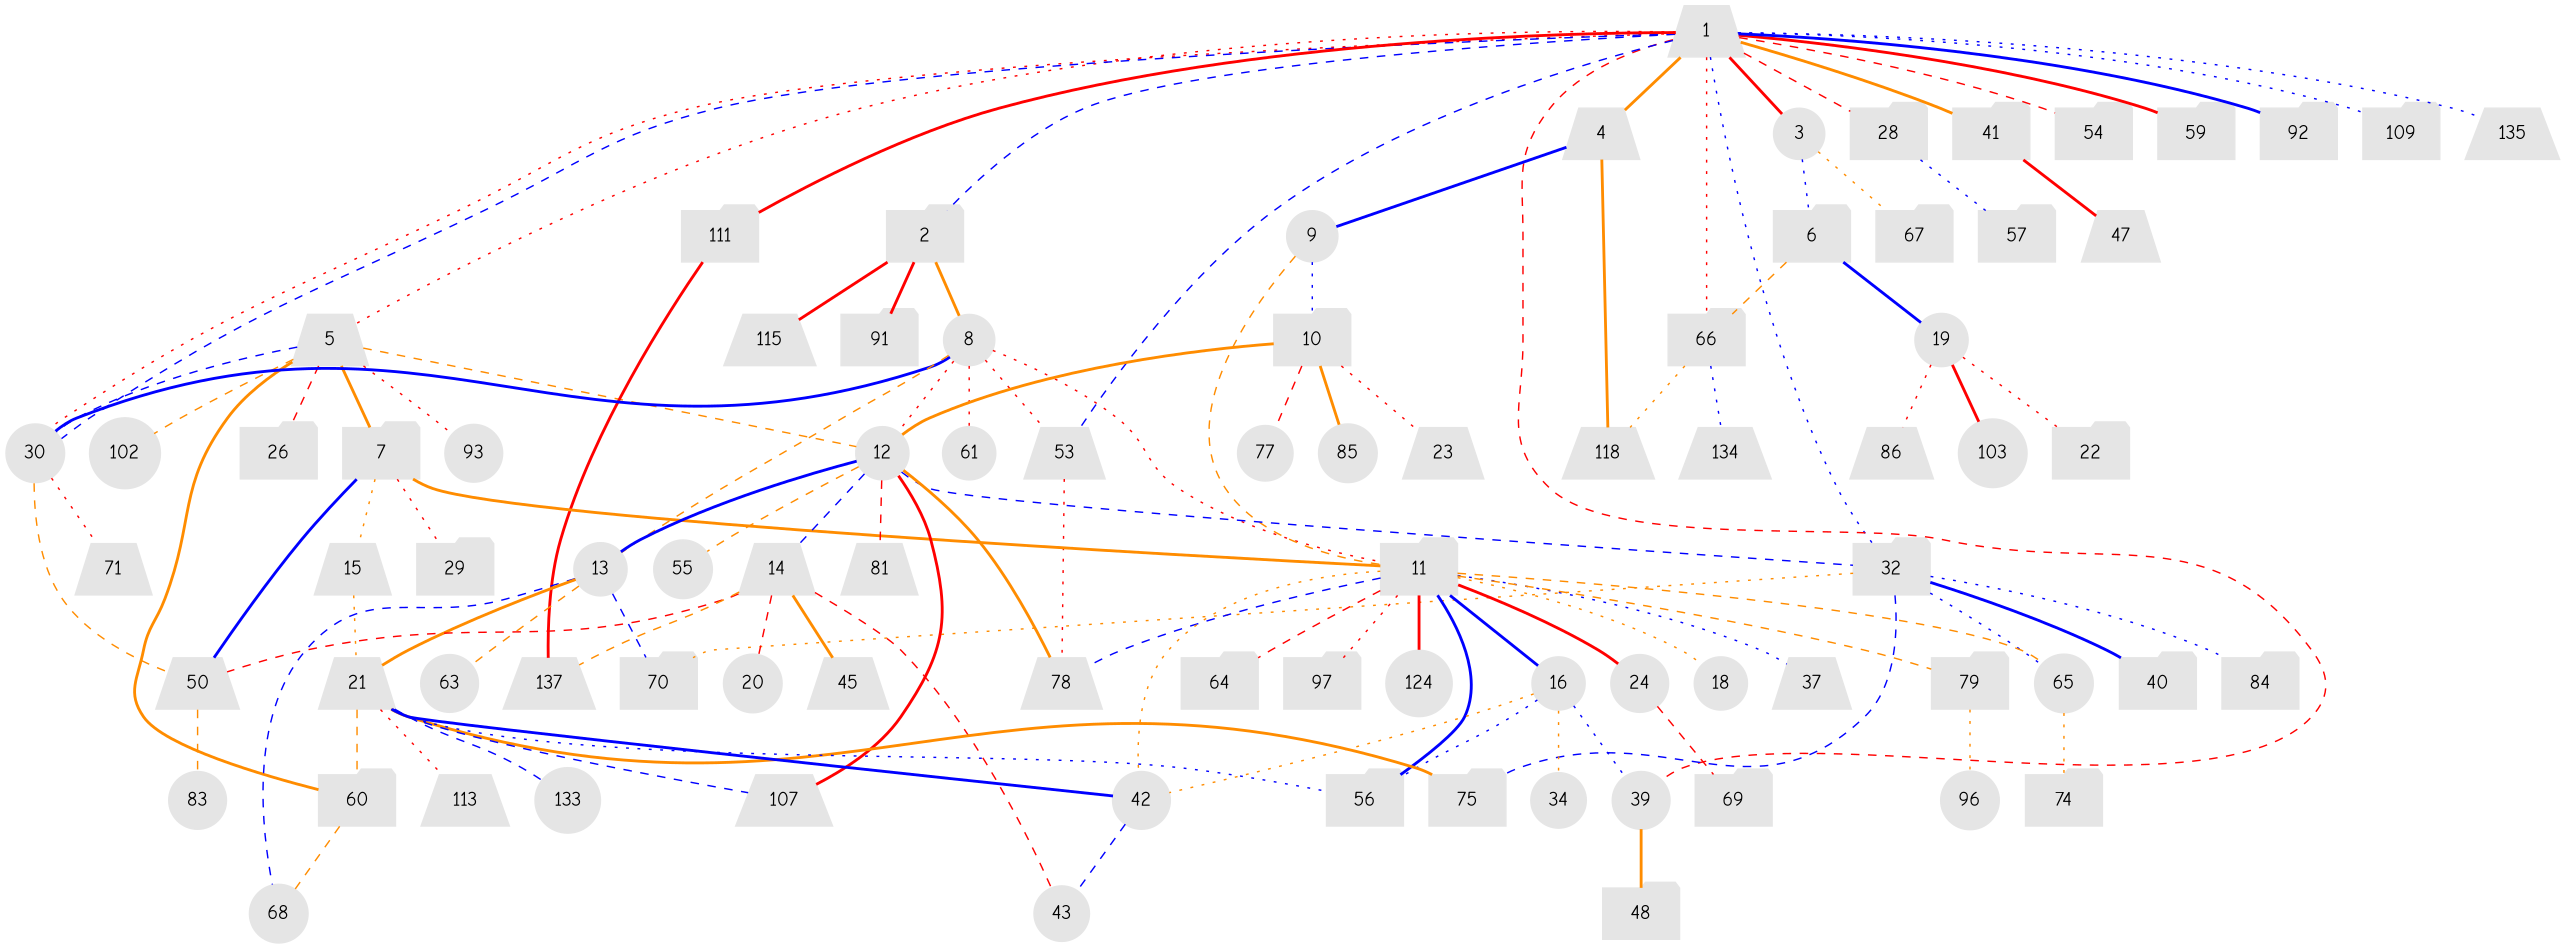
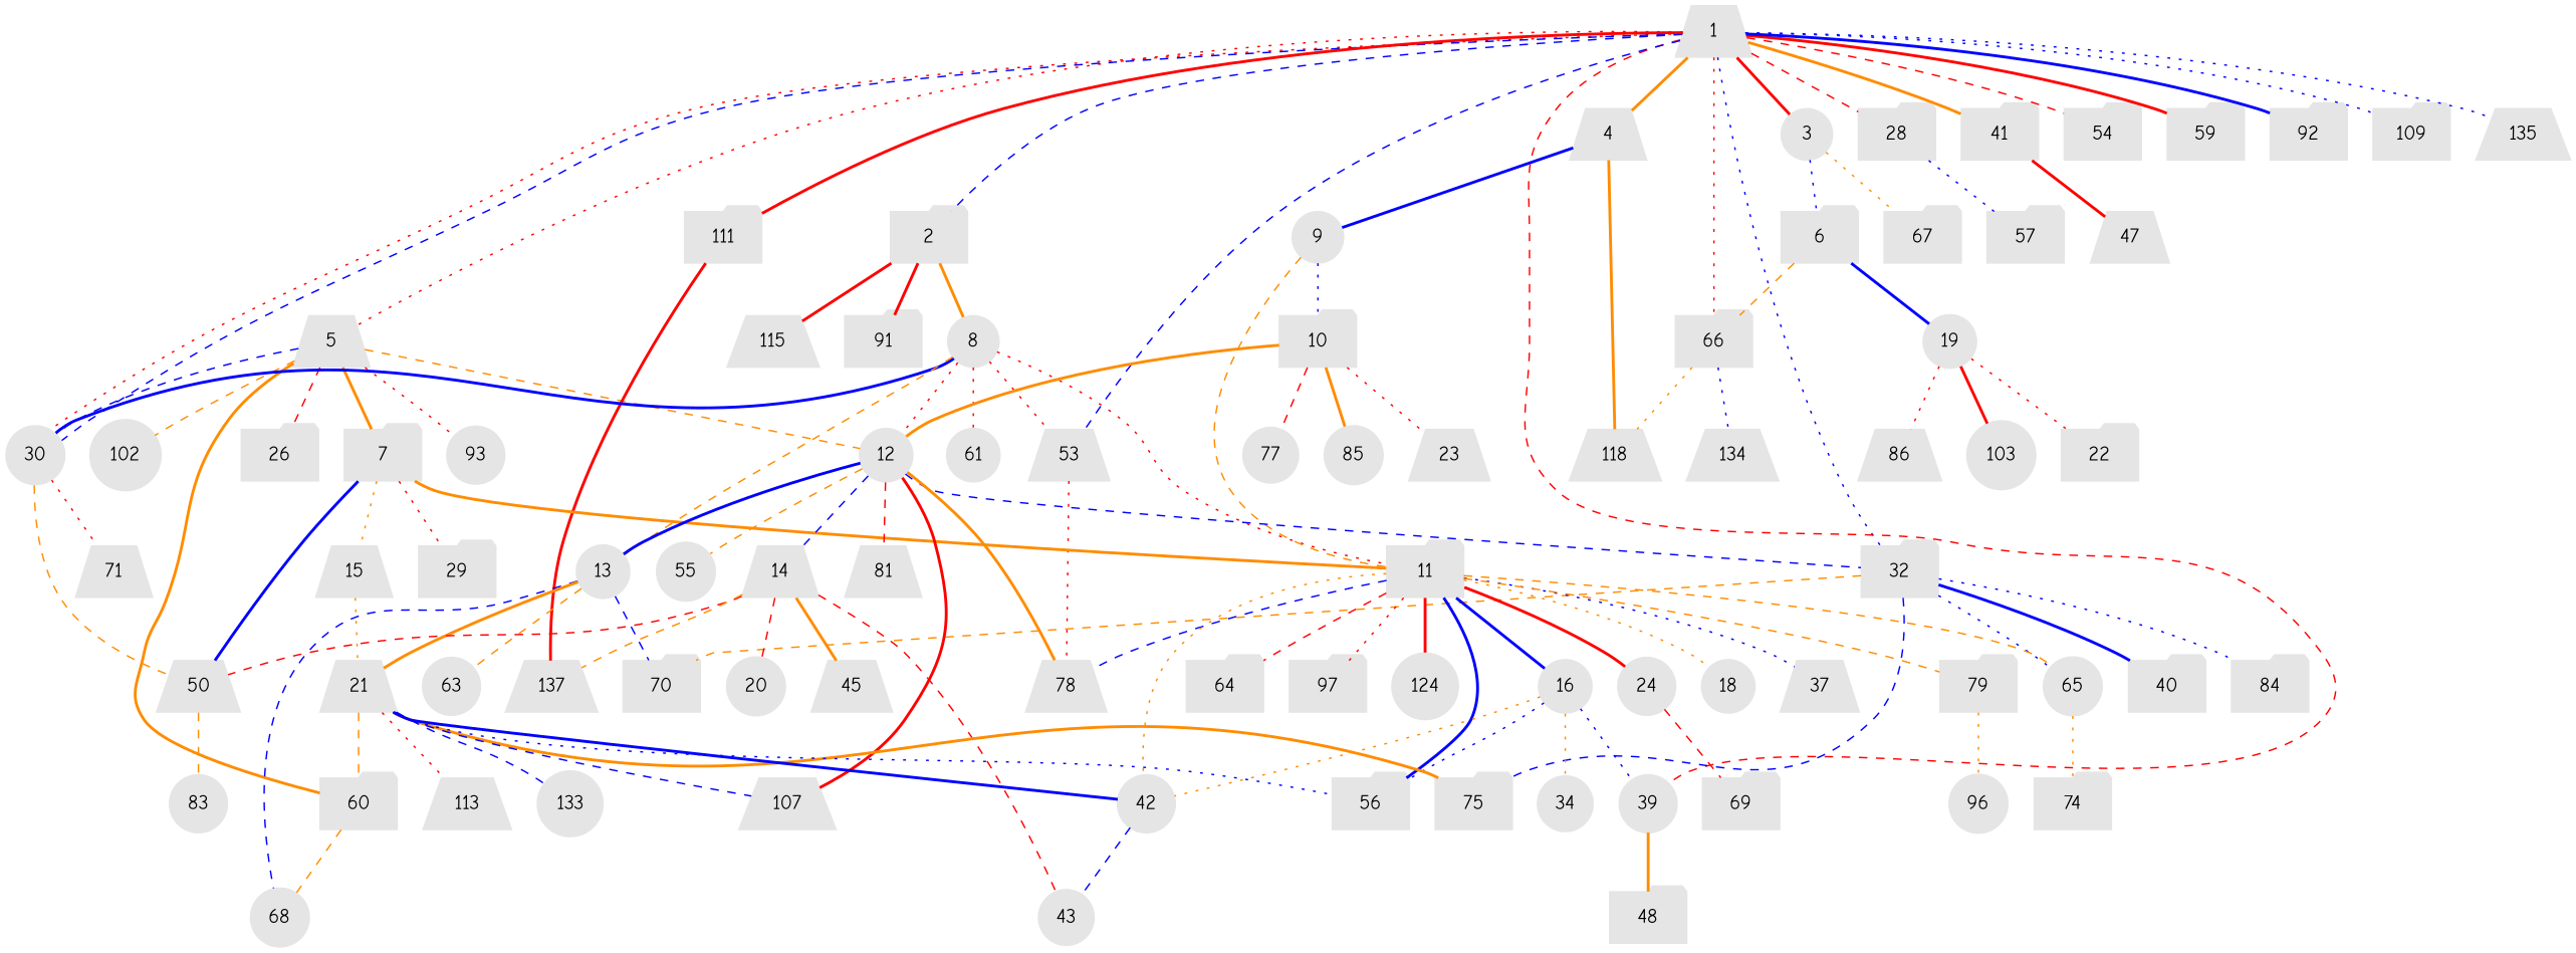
  graph {
    fontname="Comic Neue"
    node [color=gray90 fontname="Comic Neue" shape=folder style=filled]
    edge [color=darkorange fontname="Comic Neue" style=dashed]
    1 [shape=trapezium]
    2
    3 [shape=circle]
    4 [shape=trapezium]
    5 [shape=trapezium]
    28
    30 [shape=circle super="+38+73+126+99"]
    32 [super="+95+35"]
    39 [shape=circle super="+46"]
    41
    53 [shape=trapezium super="+108"]
    54
    59
    66
    92
    109
    111
    135 [shape=trapezium]
    8 [shape=circle super="+25+130+129"]
    91
    115 [shape=trapezium]
    6
    67
    9 [shape=circle]
    118 [shape=trapezium]
    7
    12 [shape=circle super="+27+51"]
    26
    60 [super="+123"]
    93 [shape=circle super="+138"]
    102 [shape=circle]
    57
    50 [shape=trapezium super="+100+140+139"]
    71 [shape=trapezium]
    65 [shape=circle super="+119"]
    70
    75
    40
    84
    48
    47 [shape=trapezium super="+120"]
    78 [shape=trapezium]
    134 [shape=trapezium]
    137 [shape=trapezium super="+142"]
    11 [super="+58+72"]
    13 [shape=circle super="+90+94"]
    61 [shape=circle]
    19 [shape=circle]
    10
    15 [shape=trapezium]
    29 [super="+106"]
    14 [shape=trapezium super="+31+17"]
    55 [shape=circle super="+89"]
    81 [shape=trapezium super="+104"]
    107 [shape=trapezium]
    68 [shape=circle super="+112+105"]
    22 [super="+36+62"]
    86 [shape=trapezium]
    103 [shape=circle super="+127"]
    16 [shape=circle super="+88"]
    18 [shape=circle]
    24 [shape=circle]
    37 [shape=trapezium]
    42 [shape=circle super="+110+121+49"]
    56 [super="+131"]
    64 [super="+76"]
    79
    97
    124 [shape=circle]
    21 [shape=trapezium super="+44"]
    83 [shape=circle]
    63 [shape=circle]
    23 [shape=trapezium]
    77 [shape=circle]
    85 [shape=circle]
    34 [shape=circle]
    69
    43 [shape=circle super="+132"]
    74
    96 [shape=circle]
    20 [shape=circle]
    45 [shape=trapezium]
    113 [shape=trapezium]
    133 [shape=circle]
    1 -- 2 [color=blue]
    1 -- 3 [color=red style=bold]
    1 -- 4 [style=bold]
    1 -- 5 [color=red style=dotted]
    1 -- 28 [color=red]
    1 -- 30 [color=red style=dotted]
    1 -- 30 [color=blue]
    1 -- 32 [color=blue style=dotted]
    1 -- 39 [color=red]
    1 -- 41 [style=bold]
    1 -- 53 [color=blue]
    1 -- 54 [color=red]
    1 -- 59 [color=red style=bold]
    1 -- 66 [color=red style=dotted]
    1 -- 92 [color=blue style=bold]
    1 -- 109 [color=blue style=dotted]
    1 -- 111 [color=red style=bold]
    1 -- 135 [color=blue style=dotted]
    2 -- 8 [style=bold]
    2 -- 91 [color=red style=bold]
    2 -- 115 [color=red style=bold]
    3 -- 6 [color=blue style=dotted]
    3 -- 67 [style=dotted]
    4 -- 9 [color=blue style=bold]
    4 -- 118 [style=bold]
    5 -- 30 [color=blue]
    5 -- 7 [style=bold]
    5 -- 12
    5 -- 26 [color=red]
    5 -- 60 [style=bold]
    5 -- 93 [color=red style=dotted]
    5 -- 102
    28 -- 57 [color=blue style=dotted]
    30 -- 50 [weight=2]
    30 -- 71 [color=red style=dotted]
    32 -- 65 [color=blue style=dotted]
-   32 -- 70 [style=dotted]
+   32 -- 70
    32 -- 75 [color=blue]
    32 -- 40 [color=blue style=bold]
    32 -- 84 [color=blue style=dotted]
    39 -- 48 [style=bold]
    41 -- 47 [color=red style=bold]
    53 -- 78 [color=red style=dotted]
    66 -- 118 [style=dotted]
    66 -- 134 [color=blue style=dotted]
    111 -- 137 [color=red style=bold]
    8 -- 30 [color=blue style=bold]
    8 -- 53 [color=red style=dotted]
    8 -- 12 [color=red style=dotted]
    8 -- 11 [color=red style=dotted]
    8 -- 13
    8 -- 61 [color=red style=dotted]
    6 -- 66
    6 -- 19 [color=blue style=bold]
    9 -- 11
    9 -- 10 [color=blue style=dotted]
    7 -- 50 [color=blue style=bold]
    7 -- 11 [style=bold]
    7 -- 15 [style=dotted]
    7 -- 29 [color=red style=dotted]
    12 -- 32 [color=blue]
    12 -- 78 [style=bold]
    12 -- 13 [color=blue style=bold]
    12 -- 14 [color=blue]
    12 -- 55
    12 -- 81 [color=red]
    12 -- 107 [color=red style=bold]
    60 -- 68
    50 -- 83
    65 -- 74 [style=dotted]
    11 -- 65
    11 -- 78 [color=blue]
    11 -- 16 [color=blue style=bold]
    11 -- 18 [style=dotted]
    11 -- 24 [color=red style=bold]
    11 -- 37 [color=blue style=dotted]
    11 -- 42 [style=dotted]
    11 -- 56 [color=blue style=bold]
    11 -- 64 [color=red]
    11 -- 79
    11 -- 97 [color=red style=dotted]
    11 -- 124 [color=red style=bold]
    13 -- 70 [color=blue]
    13 -- 68 [color=blue weight=2]
    13 -- 21 [style=bold]
    13 -- 63
    19 -- 22 [color=red style=dotted]
    19 -- 86 [color=red style=dotted]
    19 -- 103 [color=red style=bold]
    10 -- 12 [style=bold]
    10 -- 23 [color=red style=dotted]
    10 -- 77 [color=red]
    10 -- 85 [style=bold]
    15 -- 21 [style=dotted]
    14 -- 50 [color=red]
    14 -- 137
    14 -- 43 [color=red]
    14 -- 20 [color=red]
    14 -- 45 [style=bold]
    16 -- 39 [color=blue style=dotted]
    16 -- 42 [style=dotted weight=2]
    16 -- 56 [color=blue style=dotted]
    16 -- 34 [style=dotted]
    24 -- 69 [color=red]
    42 -- 43 [color=blue]
    79 -- 96 [style=dotted]
    21 -- 60
    21 -- 75 [style=bold]
    21 -- 107 [color=blue]
    21 -- 42 [color=blue style=bold]
    21 -- 56 [color=blue style=dotted]
    21 -- 113 [color=red style=dotted]
    21 -- 133 [color=blue]
  }
